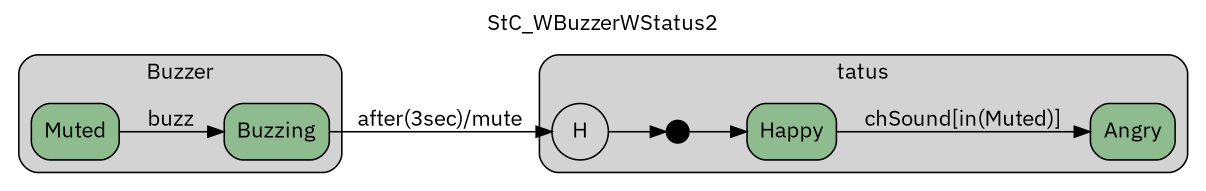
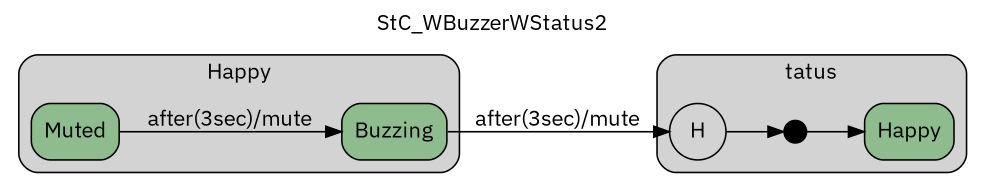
  digraph {
    compound=true
    fontname="IBM Plex Sans"
    label=StC_WBuzzerWStatus2
    labelloc=t
    rankdir=LR
    node [fillcolor=darkseagreen fontname="IBM Plex Sans" shape=box style="filled,rounded"]
    edge [fontname="IBM Plex Sans"]
    initStatus_St [fillcolor=black height=.2 shape=point width=.2 style=""]
    n2 [label=Happy]
-   n3 [label=Angry]
    n4 [fillcolor=black label=H shape=circle style=""]
    n5 [label=Buzzing]
    n6 [label=Muted]
    subgraph cluster_1 {
      fillcolor=lightgray
      label=tatus
      style="filled,rounded"
      initStatus_St
      n2
-     n3
      n4
    }
    subgraph cluster_2 {
      fillcolor=lightgray
-     label=Buzzer
+     label=Happy
      style="filled,rounded"
      n5
      n6
    }
    initStatus_St -> n2
-   n2 -> n3 [label="chSound[in(Muted)]"]
    n4 -> initStatus_St
    n5 -> n4 [label="after(3sec)/mute"]
-   n6 -> n5 [label=buzz]
+   n6 -> n5 [label="after(3sec)/mute"]
  }
